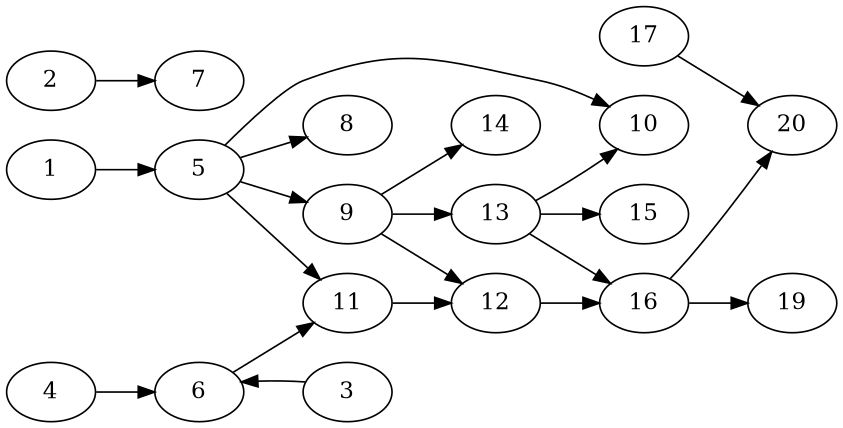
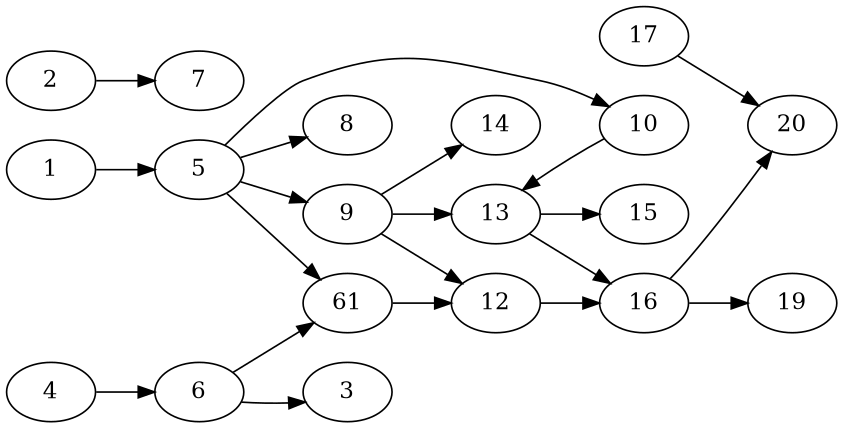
  digraph {
    rankdir=LR
    node [alpha=0.05]
    1 [alpha=0.12 expect_size=34385920]
    5 [alpha=0.06 expect_size=23912448]
    8 [alpha=0.17 expect_size=51125248]
    9 [alpha=0.04 expect_size=26398720]
    10 [alpha=0.08 expect_size=10814464]
-   11 [alpha=0.02 expect_size=9933824]
+   11 [alpha=0.02 expect_size=9933824 label=61]
    12 [alpha=0.04 expect_size=37818368]
    13 [alpha=0.09 expect_size=10119168]
    14 [alpha=0.10 expect_size=10955776]
    2 [alpha=0.08 expect_size=34492416]
    7 [alpha=0.19 expect_size=16281600]
    3 [alpha=0.00 expect_size=39674880]
    6 [alpha=0.00 expect_size=44677120]
    4 [alpha=0.01 expect_size=24243200]
    16 [expect_size=28394496]
    15 [expect_size=13552640]
    17 [alpha=0.09 expect_size=28774400]
    20 [expect_size=29934592]
    19 [alpha=0.11 expect_size=21251072]
    1 -> 5
    5 -> 8
    5 -> 9
    5 -> 10
    5 -> 11
    9 -> 12
    9 -> 13
    9 -> 14
-   13 -> 10
+   10 -> 13
    11 -> 12
    12 -> 16
    13 -> 16
    13 -> 15
    2 -> 7
-   3 -> 6
+   6 -> 3
    6 -> 11
    4 -> 6
    16 -> 20
    16 -> 19
    17 -> 20
  }
